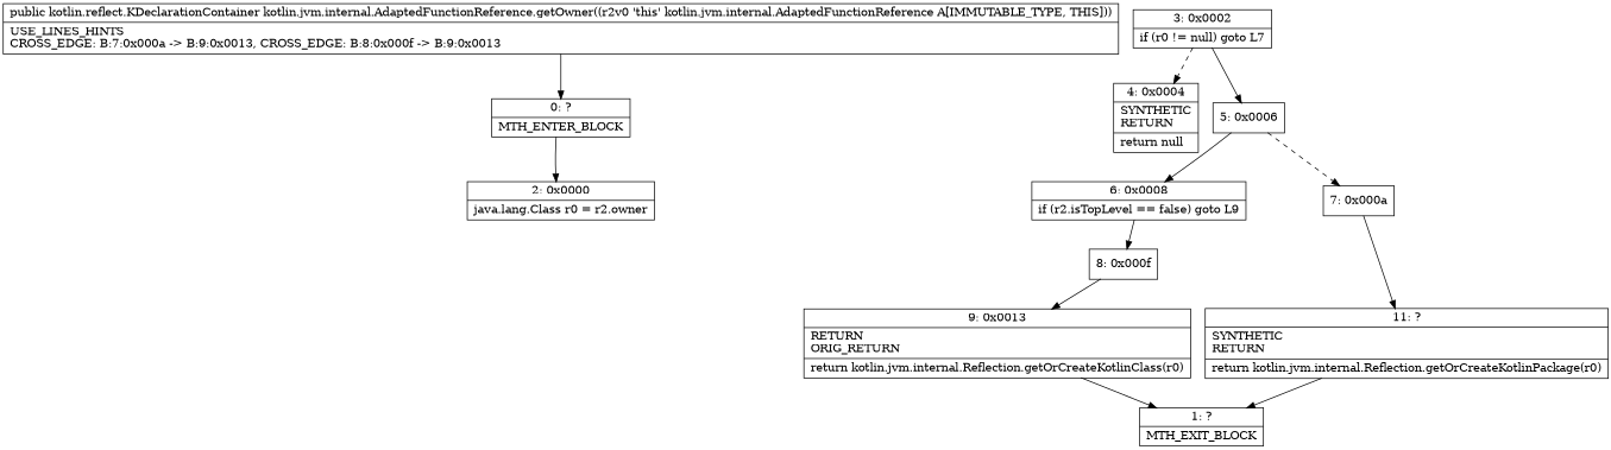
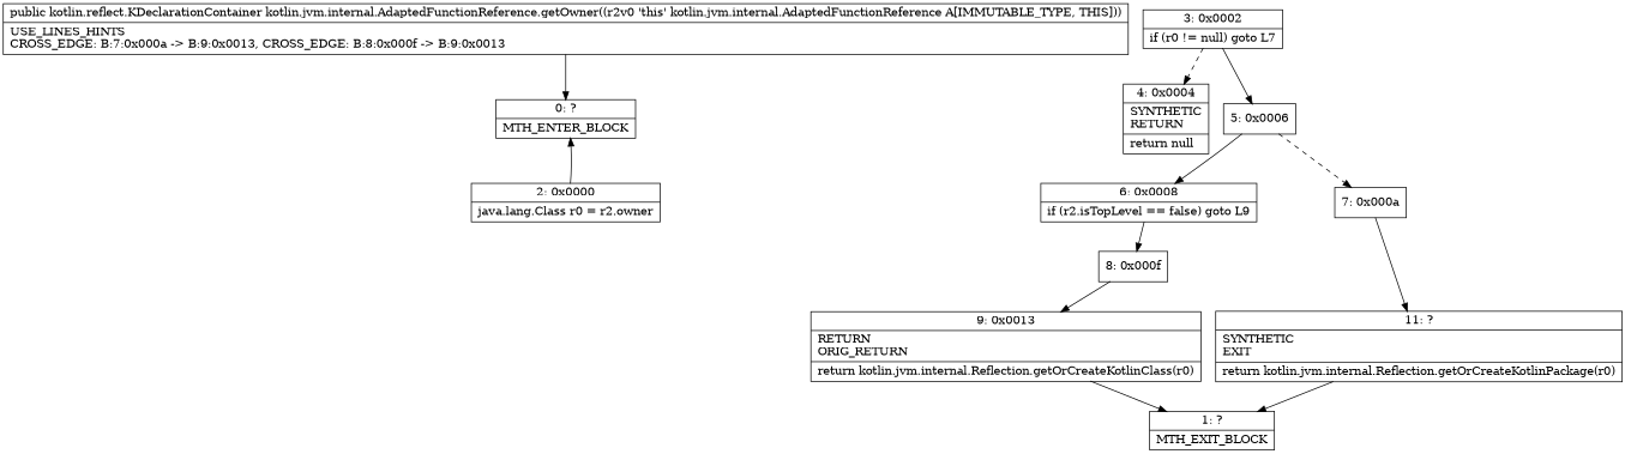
  digraph {
    node [shape=record]
    n1 [label="{0\:\ ?|MTH_ENTER_BLOCK\l}"]
    n2 [label="{2\:\ 0x0000|java.lang.Class r0 = r2.owner\l}"]
    n3 [label="{3\:\ 0x0002|if (r0 != null) goto L7\l}"]
    n4 [label="{4\:\ 0x0004|SYNTHETIC\lRETURN\l|return null\l}"]
    n5 [label="{5\:\ 0x0006}"]
    n6 [label="{6\:\ 0x0008|if (r2.isTopLevel == false) goto L9\l}"]
    n7 [label="{7\:\ 0x000a}"]
    n8 [label="{1\:\ ?|MTH_EXIT_BLOCK\l}"]
    n9 [label="{8\:\ 0x000f}"]
-   n10 [label="{11\:\ ?|SYNTHETIC\lRETURN\l|return kotlin.jvm.internal.Reflection.getOrCreateKotlinPackage(r0)\l}"]
+   n10 [label="{11\:\ ?|SYNTHETIC\lEXIT\l|return kotlin.jvm.internal.Reflection.getOrCreateKotlinPackage(r0)\l}"]
    n11 [label="{9\:\ 0x0013|RETURN\lORIG_RETURN\l|return kotlin.jvm.internal.Reflection.getOrCreateKotlinClass(r0)\l}"]
    n12 [label="{public kotlin.reflect.KDeclarationContainer kotlin.jvm.internal.AdaptedFunctionReference.getOwner((r2v0 'this' kotlin.jvm.internal.AdaptedFunctionReference A[IMMUTABLE_TYPE, THIS]))  | USE_LINES_HINTS\lCROSS_EDGE: B:7:0x000a \-\> B:9:0x0013, CROSS_EDGE: B:8:0x000f \-\> B:9:0x0013\l}"]
-   n1 -> n2
+   n2 -> n1
    n3 -> n4 [style=dashed]
    n3 -> n5
    n5 -> n6
    n5 -> n7 [style=dashed]
    n6 -> n9
    n7 -> n10
    n9 -> n11
    n10 -> n8
    n11 -> n8
    n12 -> n1
  }
